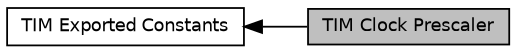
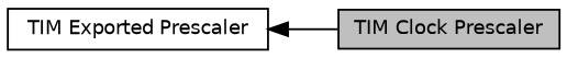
  digraph {
    rankdir=LR
    node [color=black fontname=Helvetica fontsize=10 shape=record style=filled]
    n1 [fillcolor=grey75 fontcolor=black height=0.2 label="TIM Clock Prescaler" width=0.4]
-   n2 [fillcolor=white height=0.2 label="TIM Exported Constants" width=0.4]
+   n2 [fillcolor=white height=0.2 label="TIM Exported Prescaler" width=0.4]
    n2 -> n1 [dir=back fontname=Helvetica fontsize=10 labelfontname=Helvetica labelfontsize=10 shape=plaintext style=solid]
  }
